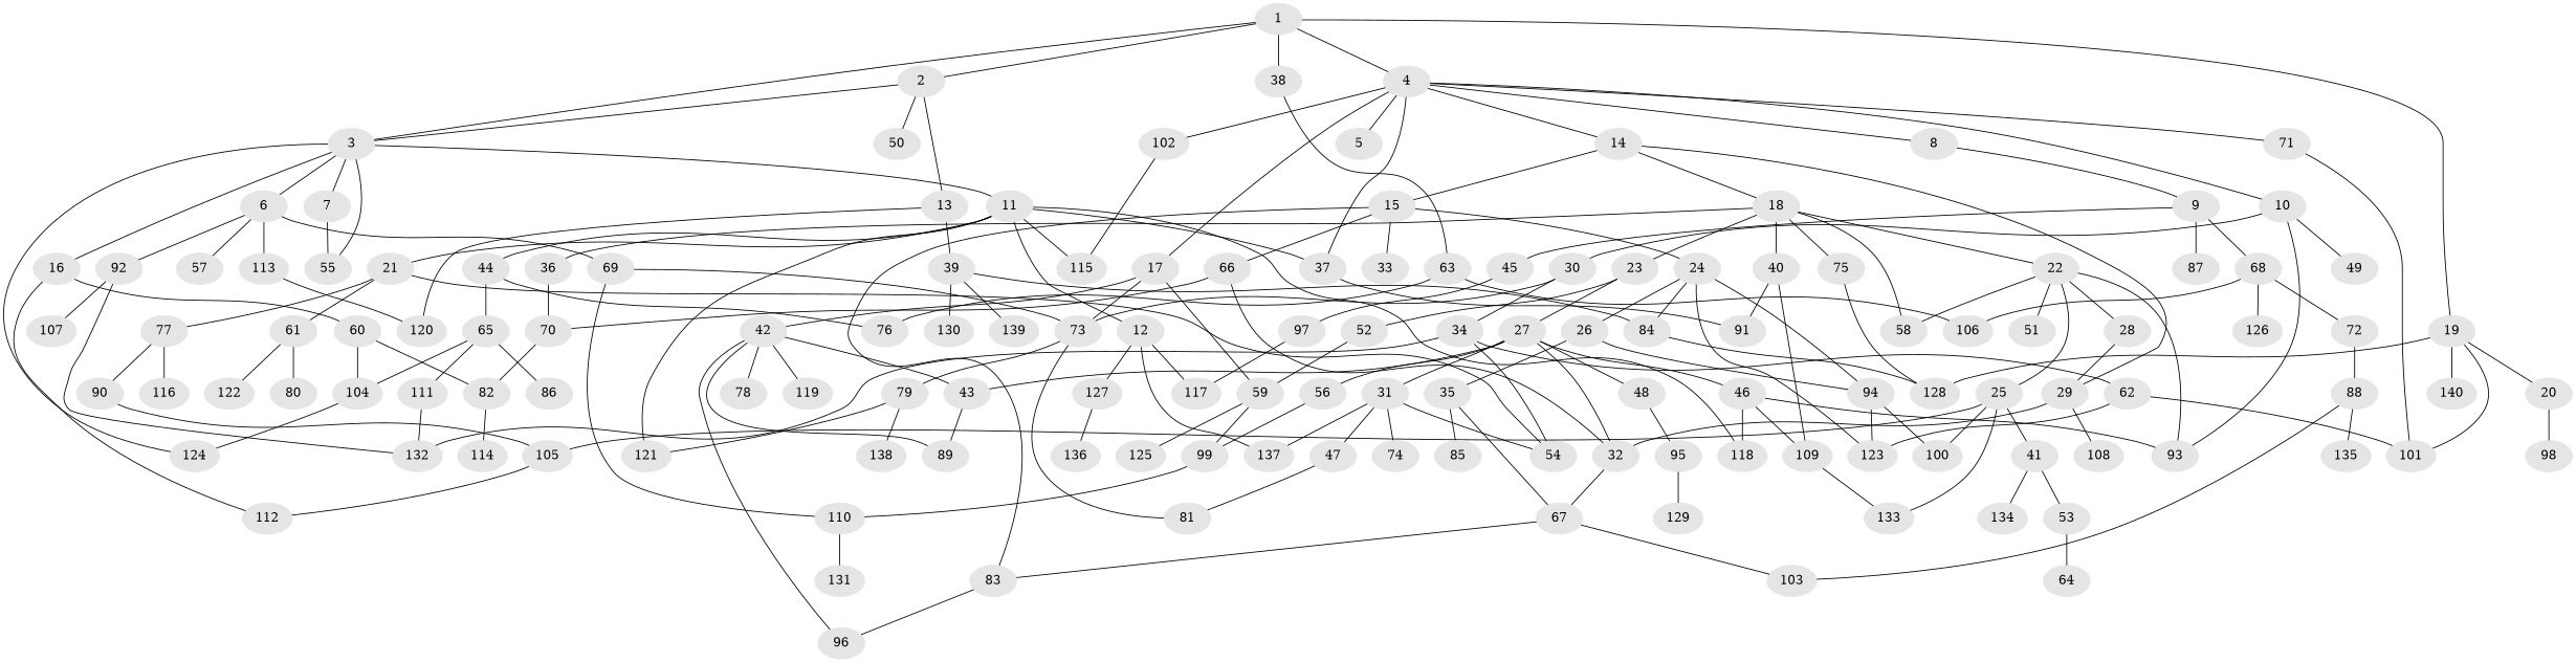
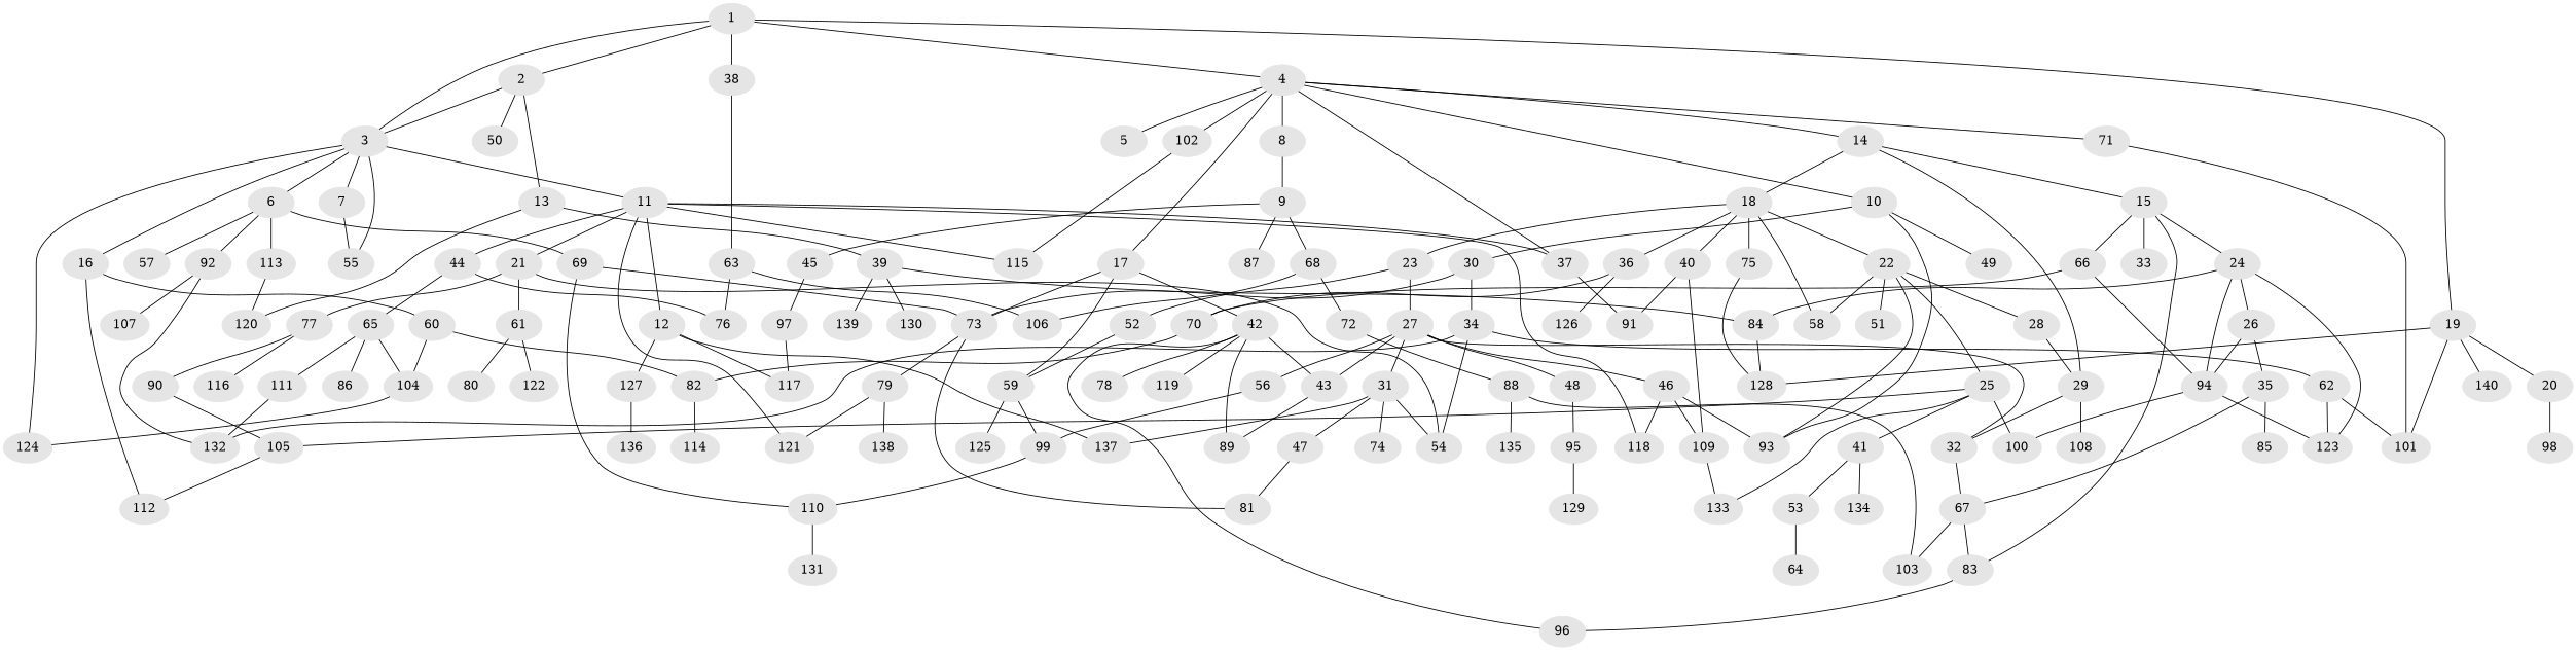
  graph {
    node [color=gray90 style=filled]
    1
    2
    3
    4
    19
    38
    13
    50
    6
    7
    11
    16
    55
    124
    5
    8
    10
    14
    17
    37
    71
    102
    20
    101
    128
    140
    63
    39
    120
    57
    69
    92
    113
    12
    21
    44
    115
    118
    121
    60
    112
    9
    30
    49
    93
    15
    18
    29
    42
    59
    73
    91
    110
    132
    107
    45
    68
    87
    97
    106
    72
    126
    34
    117
    127
    137
    54
    61
    77
    65
    76
    136
    84
    130
    139
    24
    33
    66
    83
    22
    23
    36
    40
    58
    75
    32
    108
    26
    94
    123
    70
    96
    82
    104
    43
    78
    89
    119
    99
    125
    81
    79
    25
    28
    51
    27
    52
    109
    98
    80
    122
    90
    116
    41
    100
    105
    133
    31
    46
    48
    56
    35
    53
    134
    67
    85
    47
    74
    95
    62
    103
    64
    86
    111
    129
    114
    88
    131
    135
    138
    1 -- 2
    1 -- 3
    1 -- 4
    1 -- 19
    1 -- 38
    2 -- 3
    2 -- 13
    2 -- 50
    3 -- 6
    3 -- 7
    3 -- 11
    3 -- 16
    3 -- 55
    3 -- 124
    4 -- 5
    4 -- 8
    4 -- 10
    4 -- 14
    4 -- 17
    4 -- 37
    4 -- 71
    4 -- 102
    19 -- 20
    19 -- 101
    19 -- 128
    19 -- 140
    38 -- 63
    13 -- 39
    13 -- 120
    6 -- 57
    6 -- 69
    6 -- 92
    6 -- 113
    7 -- 55
    11 -- 37
    11 -- 12
    11 -- 21
    11 -- 44
    11 -- 115
    11 -- 118
    11 -- 121
    16 -- 60
    16 -- 112
    8 -- 9
    10 -- 30
    10 -- 49
    10 -- 93
    14 -- 15
    14 -- 18
    14 -- 29
    17 -- 42
    17 -- 59
    17 -- 73
    37 -- 91
    71 -- 101
    102 -- 115
    20 -- 98
    63 -- 106
    63 -- 76
    39 -- 84
    39 -- 130
    39 -- 139
    69 -- 73
    69 -- 110
    92 -- 132
    92 -- 107
    113 -- 120
    12 -- 117
    12 -- 127
    12 -- 137
    21 -- 54
    21 -- 61
    21 -- 77
    44 -- 65
    44 -- 76
    60 -- 82
    60 -- 104
    9 -- 45
    9 -- 68
    9 -- 87
    30 -- 73
    30 -- 34
    15 -- 24
    15 -- 33
    15 -- 66
    15 -- 83
    18 -- 22
    18 -- 23
    18 -- 36
    18 -- 40
    18 -- 58
    18 -- 75
    29 -- 32
    29 -- 108
    42 -- 96
    42 -- 43
    42 -- 78
    42 -- 89
    42 -- 119
    59 -- 99
    59 -- 125
    73 -- 81
    73 -- 79
    110 -- 131
    45 -- 97
    68 -- 106
    68 -- 72
-   68 -- 126
+   36 -- 126
    97 -- 117
    72 -- 88
    34 -- 132
    34 -- 54
    34 -- 62
    127 -- 136
    61 -- 80
    61 -- 122
    77 -- 90
    77 -- 116
    65 -- 104
    65 -- 86
    65 -- 111
    84 -- 128
    24 -- 84
    24 -- 26
    24 -- 94
    24 -- 123
-   66 -- 32
+   66 -- 94
    66 -- 70
    83 -- 96
    22 -- 93
    22 -- 58
    22 -- 25
    22 -- 28
    22 -- 51
    23 -- 27
    23 -- 52
    36 -- 70
    40 -- 91
    40 -- 109
    75 -- 128
    32 -- 67
    26 -- 94
    26 -- 35
    94 -- 123
    94 -- 100
    70 -- 82
    82 -- 114
    104 -- 124
    43 -- 89
    99 -- 110
    79 -- 121
    79 -- 138
    25 -- 41
    25 -- 100
    25 -- 105
    25 -- 133
    28 -- 29
    27 -- 32
    27 -- 43
    27 -- 31
    27 -- 46
    27 -- 48
    27 -- 56
    52 -- 59
    109 -- 133
    90 -- 105
    41 -- 53
    41 -- 134
    105 -- 112
    31 -- 137
    31 -- 54
    31 -- 47
    31 -- 74
    46 -- 118
    46 -- 93
    46 -- 109
    48 -- 95
    56 -- 99
    35 -- 67
    35 -- 85
    53 -- 64
    67 -- 83
    67 -- 103
    47 -- 81
    95 -- 129
    62 -- 101
    62 -- 123
    111 -- 132
    88 -- 103
    88 -- 135
  }
